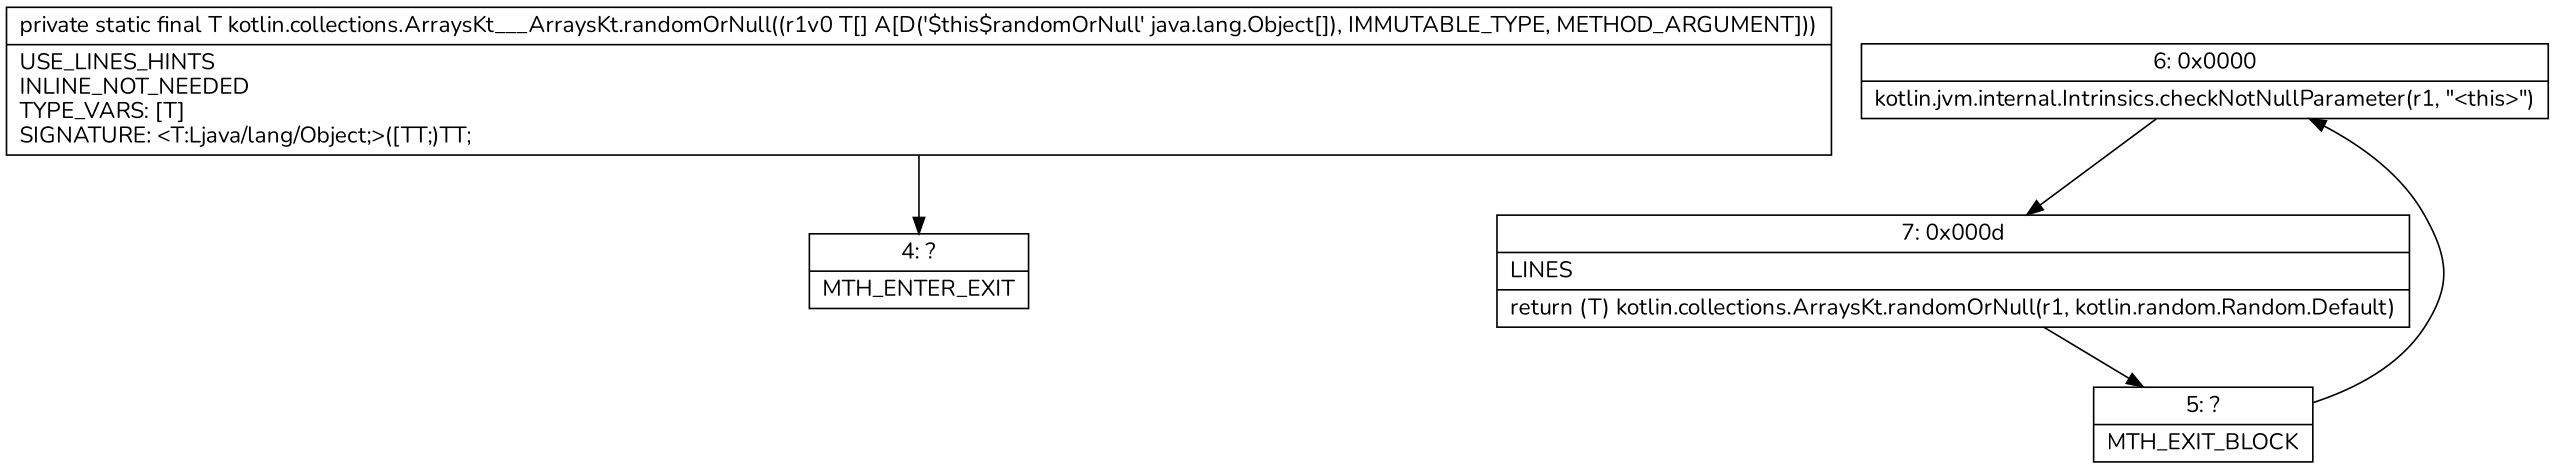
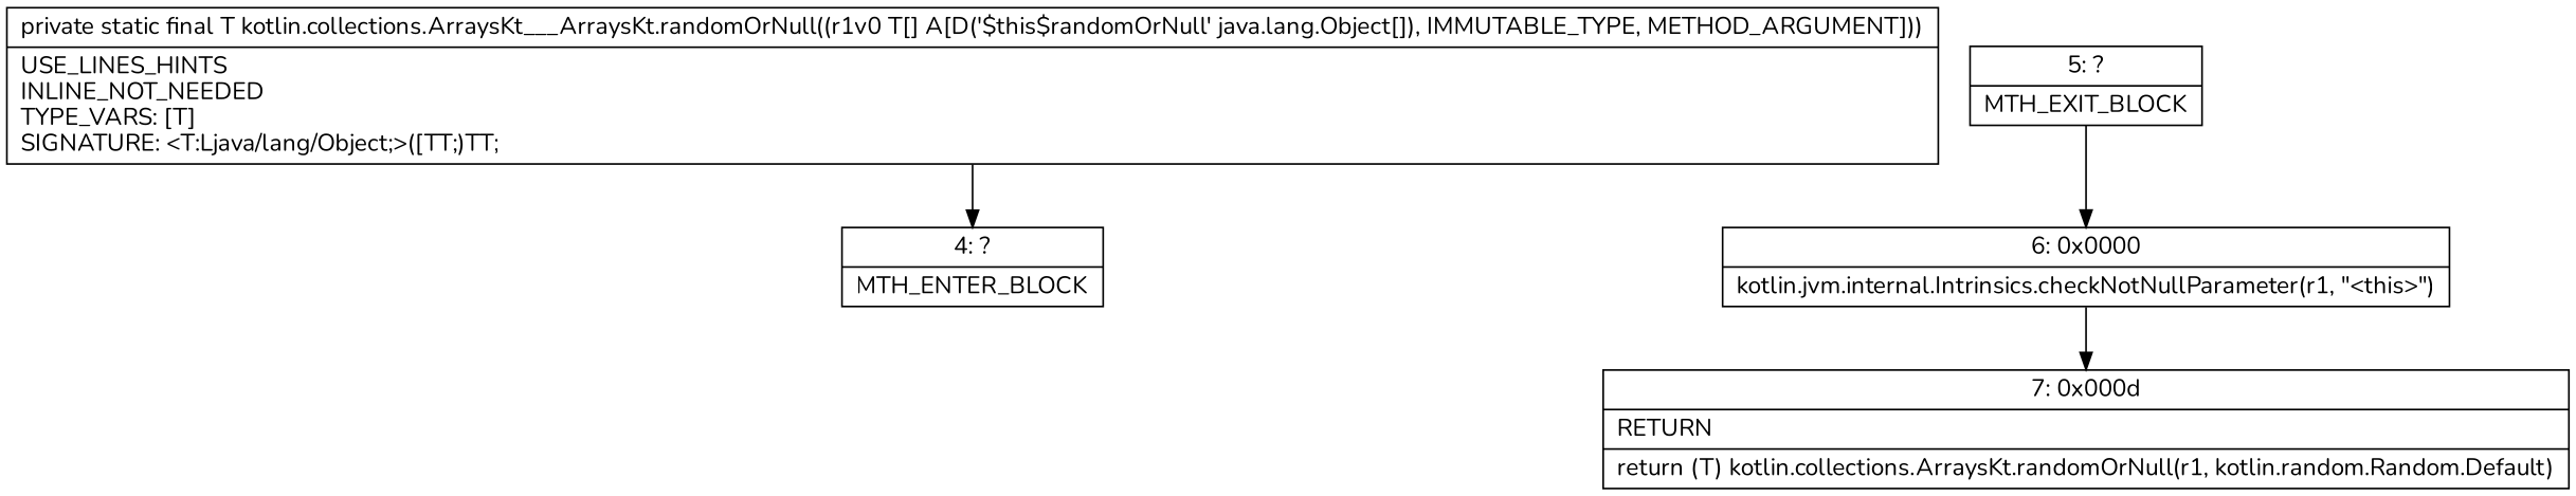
  digraph {
    fontname=Nunito
    node [fontname=Nunito shape=record]
    edge [fontname=Nunito]
-   n1 [label="{4\:\ ?|MTH_ENTER_EXIT\l}"]
+   n1 [label="{4\:\ ?|MTH_ENTER_BLOCK\l}"]
    n2 [label="{6\:\ 0x0000|kotlin.jvm.internal.Intrinsics.checkNotNullParameter(r1, \"\<this\>\")\l}"]
-   n3 [label="{7\:\ 0x000d|LINES\l|return (T) kotlin.collections.ArraysKt.randomOrNull(r1, kotlin.random.Random.Default)\l}"]
+   n3 [label="{7\:\ 0x000d|RETURN\l|return (T) kotlin.collections.ArraysKt.randomOrNull(r1, kotlin.random.Random.Default)\l}"]
    n4 [label="{5\:\ ?|MTH_EXIT_BLOCK\l}"]
    n5 [label="{private static final T kotlin.collections.ArraysKt___ArraysKt.randomOrNull((r1v0 T[] A[D('$this$randomOrNull' java.lang.Object[]), IMMUTABLE_TYPE, METHOD_ARGUMENT]))  | USE_LINES_HINTS\lINLINE_NOT_NEEDED\lTYPE_VARS: [T]\lSIGNATURE: \<T:Ljava\/lang\/Object;\>([TT;)TT;\l}"]
    n2 -> n3
-   n3 -> n4
    n4 -> n2
    n5 -> n1
  }
